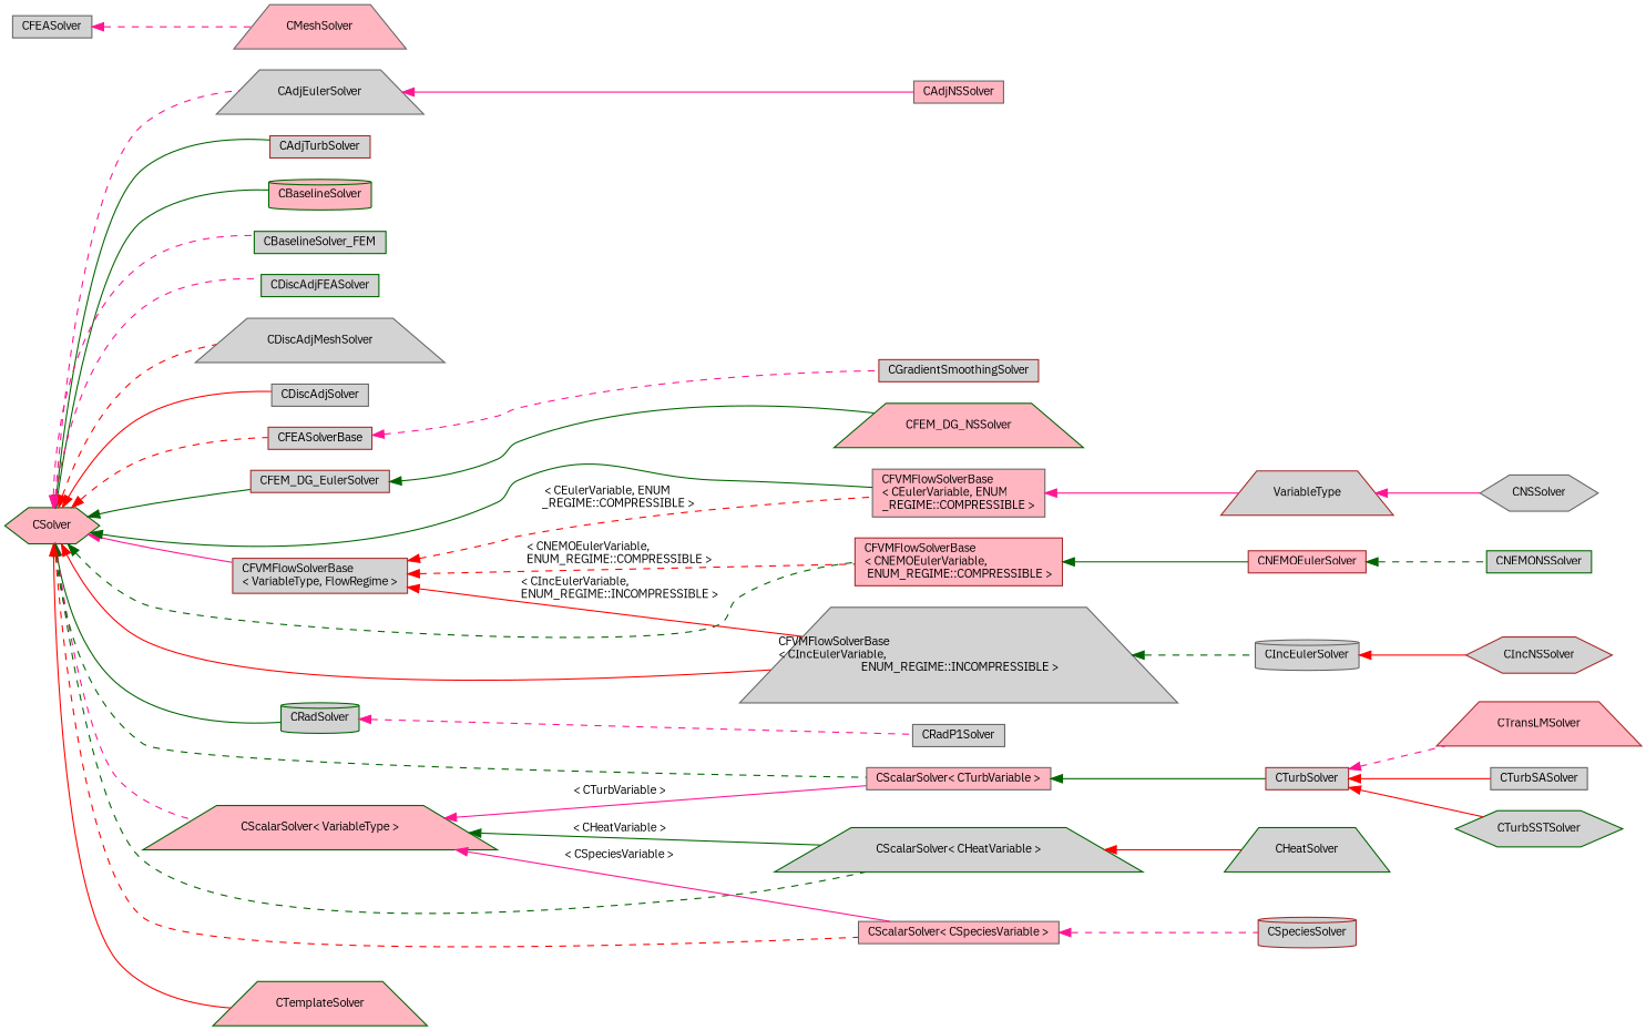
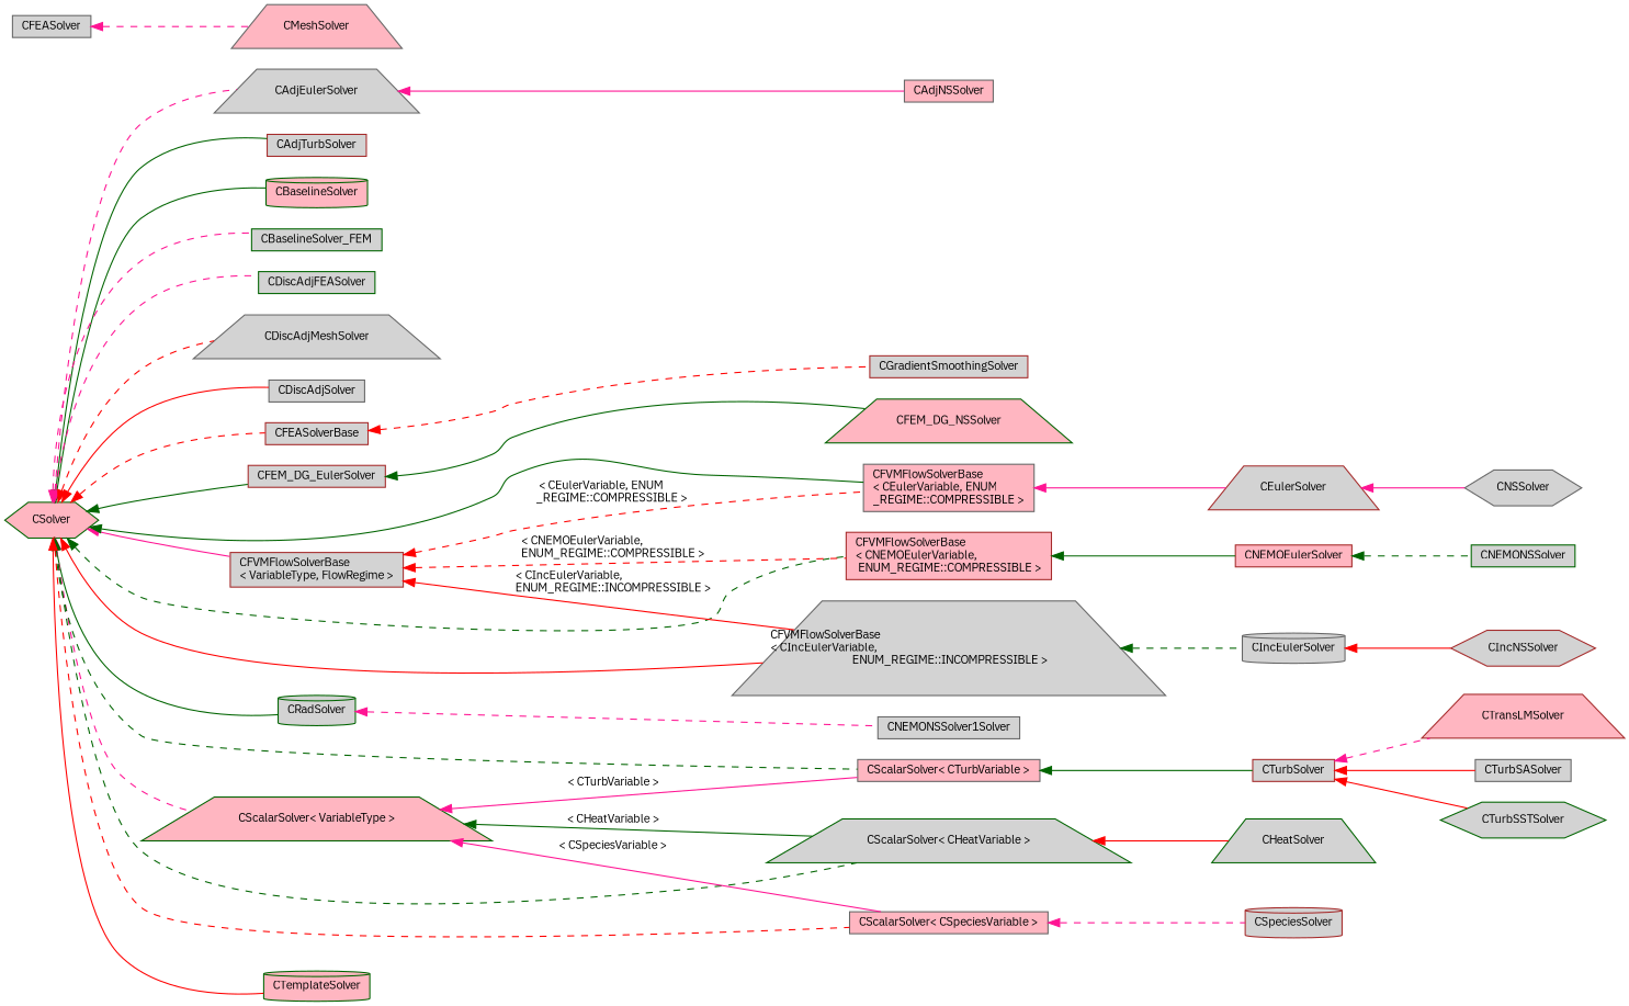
  digraph {
    fontname="IBM Plex Sans"
    rankdir=LR
    node [color=gray40 fillcolor=lightgrey fontname="IBM Plex Sans" fontsize=10 shape=box style=filled]
    edge [color=deeppink dir=back fontname="IBM Plex Sans" fontsize=10 labelfontname=Helvetica labelfontsize=10 style=solid]
    n1 [color=darkgreen fillcolor=lightpink fontcolor=black height=0.2 label=CSolver shape=hexagon width=0.4]
    n2 [height=0.2 label=CAdjEulerSolver shape=trapezium width=0.4]
    n3 [color=brown height=0.2 label=CAdjTurbSolver width=0.4]
    n4 [color=darkgreen fillcolor=lightpink height=0.2 label=CBaselineSolver shape=cylinder width=0.4]
    n5 [color=darkgreen height=0.2 label=CBaselineSolver_FEM width=0.4]
    n6 [color=darkgreen height=0.2 label=CDiscAdjFEASolver width=0.4]
    n7 [height=0.2 label=CDiscAdjMeshSolver shape=trapezium width=0.4]
    n8 [height=0.2 label=CDiscAdjSolver width=0.4]
    n9 [color=brown height=0.2 label=CFEASolverBase width=0.4]
    n10 [color=brown height=0.2 label=CFEM_DG_EulerSolver width=0.4]
    n11 [color=brown height=0.2 label="CFVMFlowSolverBase\l\< VariableType, FlowRegime \>" width=0.4]
    n12 [fillcolor=lightpink height=0.2 label="CFVMFlowSolverBase\l\< CEulerVariable, ENUM\l_REGIME::COMPRESSIBLE \>" width=0.4]
    n13 [height=0.2 label="CFVMFlowSolverBase\l\< CIncEulerVariable,\l ENUM_REGIME::INCOMPRESSIBLE \>" shape=trapezium width=0.4]
    n14 [color=brown fillcolor=lightpink height=0.2 label="CFVMFlowSolverBase\l\< CNEMOEulerVariable,\l ENUM_REGIME::COMPRESSIBLE \>" width=0.4]
    n15 [color=darkgreen height=0.2 label=CRadSolver shape=cylinder width=0.4]
    n16 [color=darkgreen fillcolor=lightpink height=0.2 label="CScalarSolver\< VariableType \>" shape=trapezium width=0.4]
    n17 [fillcolor=lightpink height=0.2 label="CScalarSolver\< CTurbVariable \>" width=0.4]
    n18 [fillcolor=lightpink height=0.2 label="CScalarSolver\< CSpeciesVariable \>" width=0.4]
    n19 [color=darkgreen height=0.2 label="CScalarSolver\< CHeatVariable \>" shape=trapezium width=0.4]
-   n20 [color=darkgreen fillcolor=lightpink height=0.2 label=CTemplateSolver shape=trapezium width=0.4]
+   n20 [color=darkgreen fillcolor=lightpink height=0.2 label=CTemplateSolver shape=cylinder width=0.4]
    n21 [fillcolor=lightpink height=0.2 label=CAdjNSSolver width=0.4]
    n22 [color=brown height=0.2 label=CGradientSmoothingSolver width=0.4]
    n23 [color=darkgreen fillcolor=lightpink height=0.2 label=CFEM_DG_NSSolver shape=trapezium width=0.4]
-   n24 [color=brown height=0.2 label=VariableType shape=trapezium width=0.4]
+   n24 [color=brown height=0.2 label=CEulerSolver shape=trapezium width=0.4]
    n25 [height=0.2 label=CIncEulerSolver shape=cylinder width=0.4]
    n26 [color=brown fillcolor=lightpink height=0.2 label=CNEMOEulerSolver width=0.4]
-   n27 [height=0.2 label=CRadP1Solver width=0.4]
+   n27 [height=0.2 label=CNEMONSSolver1Solver width=0.4]
    n28 [color=brown height=0.2 label=CTurbSolver width=0.4]
    n29 [color=brown height=0.2 label=CSpeciesSolver shape=cylinder width=0.4]
    n30 [color=darkgreen height=0.2 label=CHeatSolver shape=trapezium width=0.4]
    n31 [height=0.2 label=CFEASolver width=0.4]
    n32 [fillcolor=lightpink height=0.2 label=CMeshSolver shape=trapezium width=0.4]
    n33 [height=0.2 label=CNSSolver shape=hexagon width=0.4]
    n34 [color=brown height=0.2 label=CIncNSSolver shape=hexagon width=0.4]
    n35 [color=darkgreen height=0.2 label=CNEMONSSolver width=0.4]
    n36 [color=brown fillcolor=lightpink height=0.2 label=CTransLMSolver shape=trapezium width=0.4]
    n37 [height=0.2 label=CTurbSASolver width=0.4]
    n38 [color=darkgreen height=0.2 label=CTurbSSTSolver shape=hexagon width=0.4]
    n1 -> n2 [style=dashed]
    n1 -> n3 [color=darkgreen]
    n1 -> n4 [color=darkgreen]
    n1 -> n5 [style=dashed]
    n1 -> n6 [style=dashed]
    n1 -> n7 [color=red style=dashed]
    n1 -> n8 [color=red]
    n1 -> n9 [color=red style=dashed]
    n1 -> n10 [color=darkgreen]
    n1 -> n11
    n1 -> n12 [color=darkgreen]
    n1 -> n13 [color=red]
    n1 -> n14 [color=darkgreen style=dashed]
    n1 -> n15 [color=darkgreen]
    n1 -> n16 [style=dashed]
    n1 -> n17 [color=darkgreen style=dashed]
    n1 -> n18 [color=red style=dashed]
    n1 -> n19 [color=darkgreen style=dashed]
    n1 -> n20 [color=red]
    n2 -> n21
-   n9 -> n22 [style=dashed]
+   n9 -> n22 [color=red style=dashed]
    n10 -> n23 [color=darkgreen]
    n11 -> n12 [color=red label=" \< CEulerVariable, ENUM\l_REGIME::COMPRESSIBLE \>" style=dashed]
    n11 -> n13 [color=red label=" \< CIncEulerVariable,\l ENUM_REGIME::INCOMPRESSIBLE \>"]
    n11 -> n14 [color=red label=" \< CNEMOEulerVariable,\l ENUM_REGIME::COMPRESSIBLE \>" style=dashed]
    n12 -> n24
    n13 -> n25 [color=darkgreen style=dashed]
    n14 -> n26 [color=darkgreen]
    n15 -> n27 [style=dashed]
    n16 -> n17 [label=" \< CTurbVariable \>"]
    n16 -> n18 [label=" \< CSpeciesVariable \>"]
    n16 -> n19 [color=darkgreen label=" \< CHeatVariable \>"]
    n17 -> n28 [color=darkgreen]
    n18 -> n29 [style=dashed]
    n19 -> n30 [color=red]
    n24 -> n33
    n25 -> n34 [color=red]
    n26 -> n35 [color=darkgreen style=dashed]
    n28 -> n36 [style=dashed]
    n28 -> n37 [color=red]
    n28 -> n38 [color=red]
    n31 -> n32 [style=dashed]
  }
